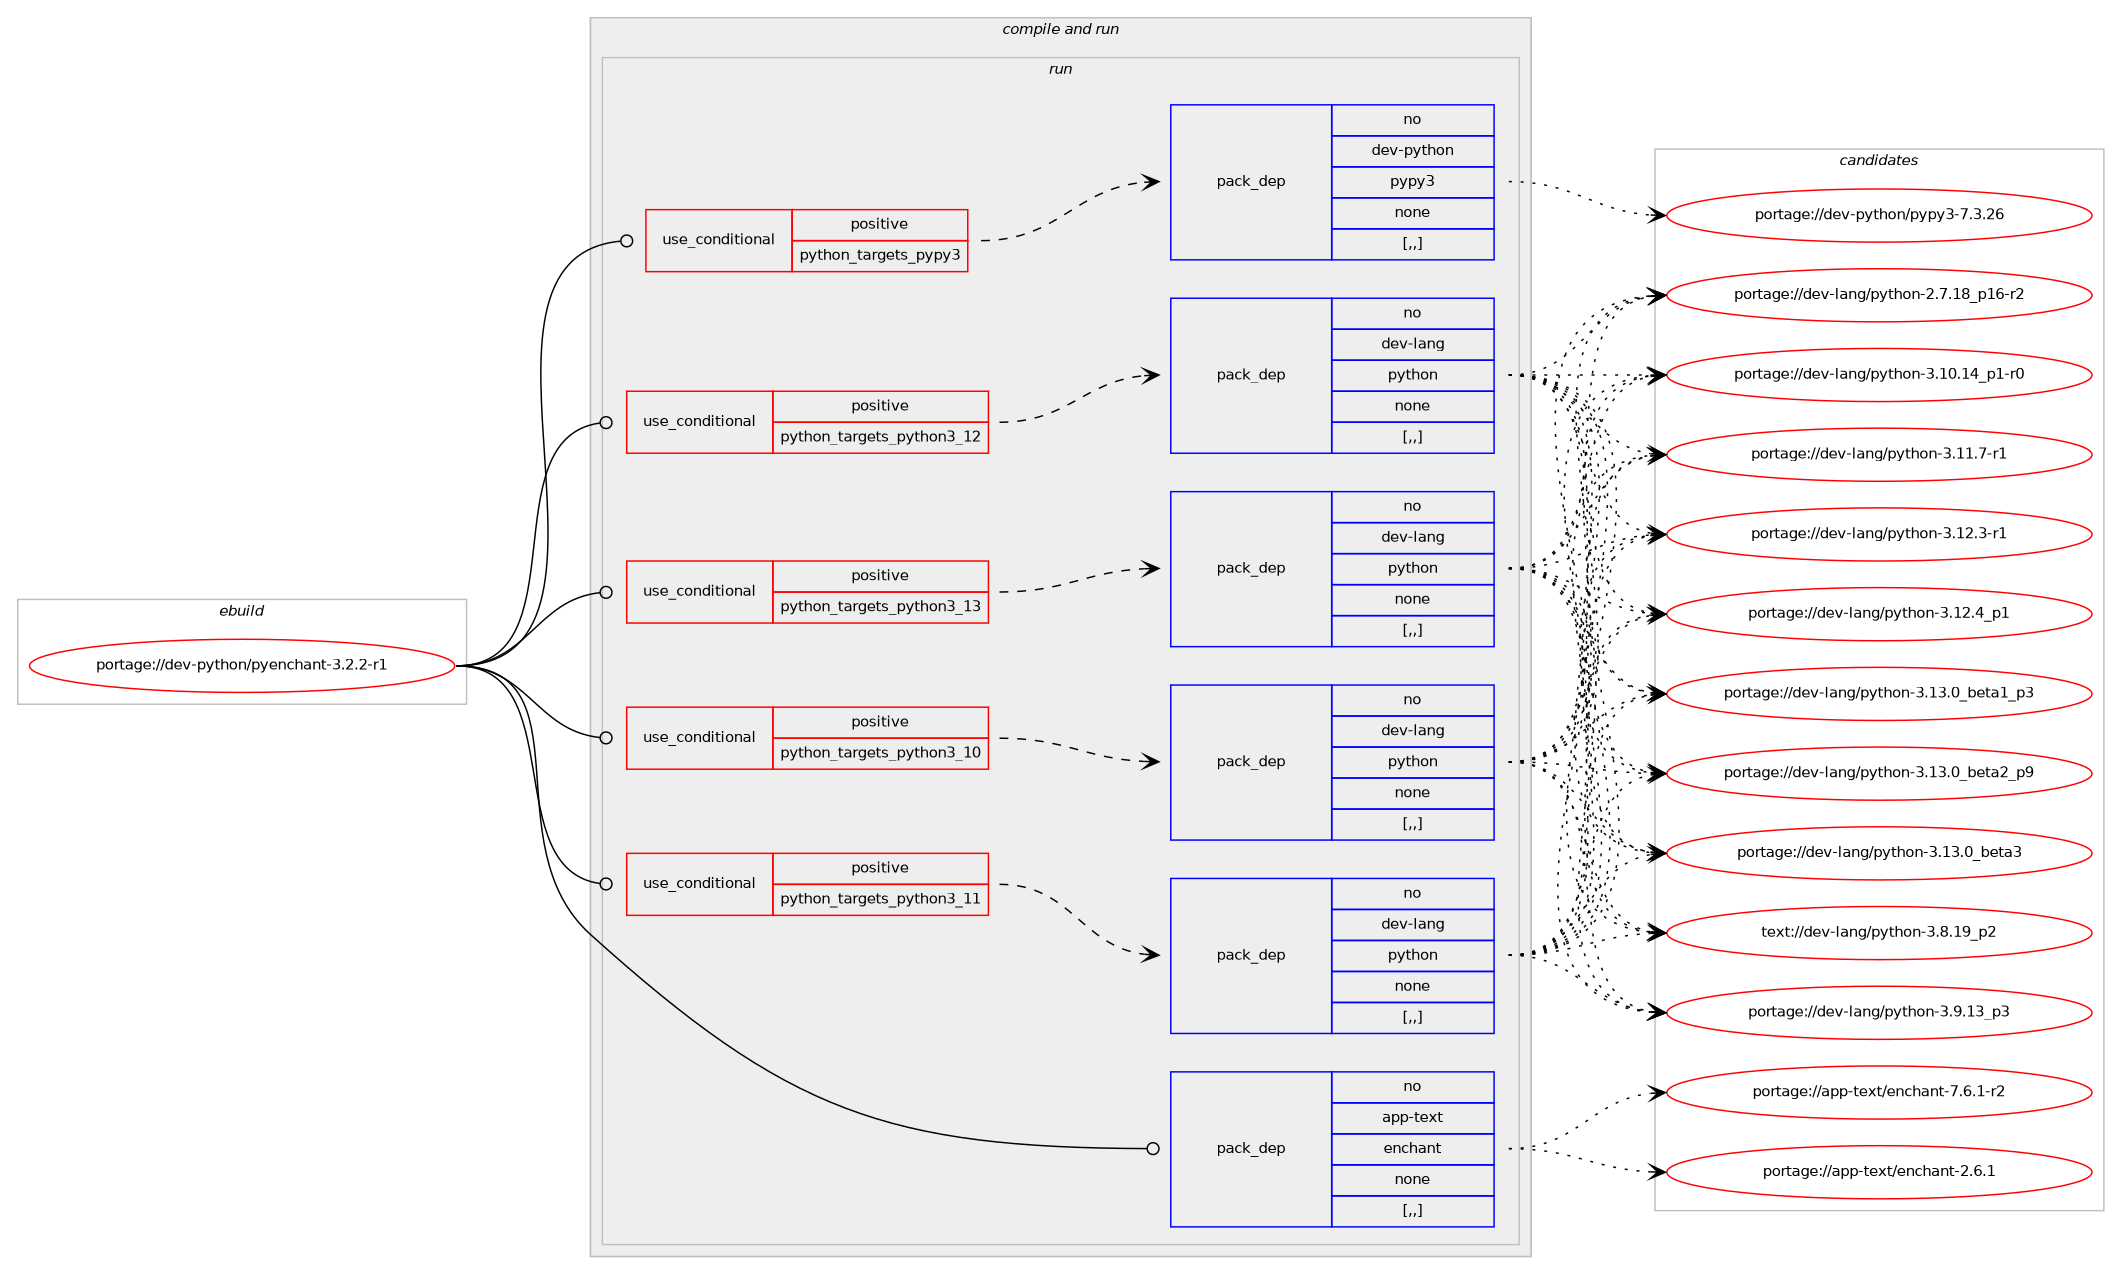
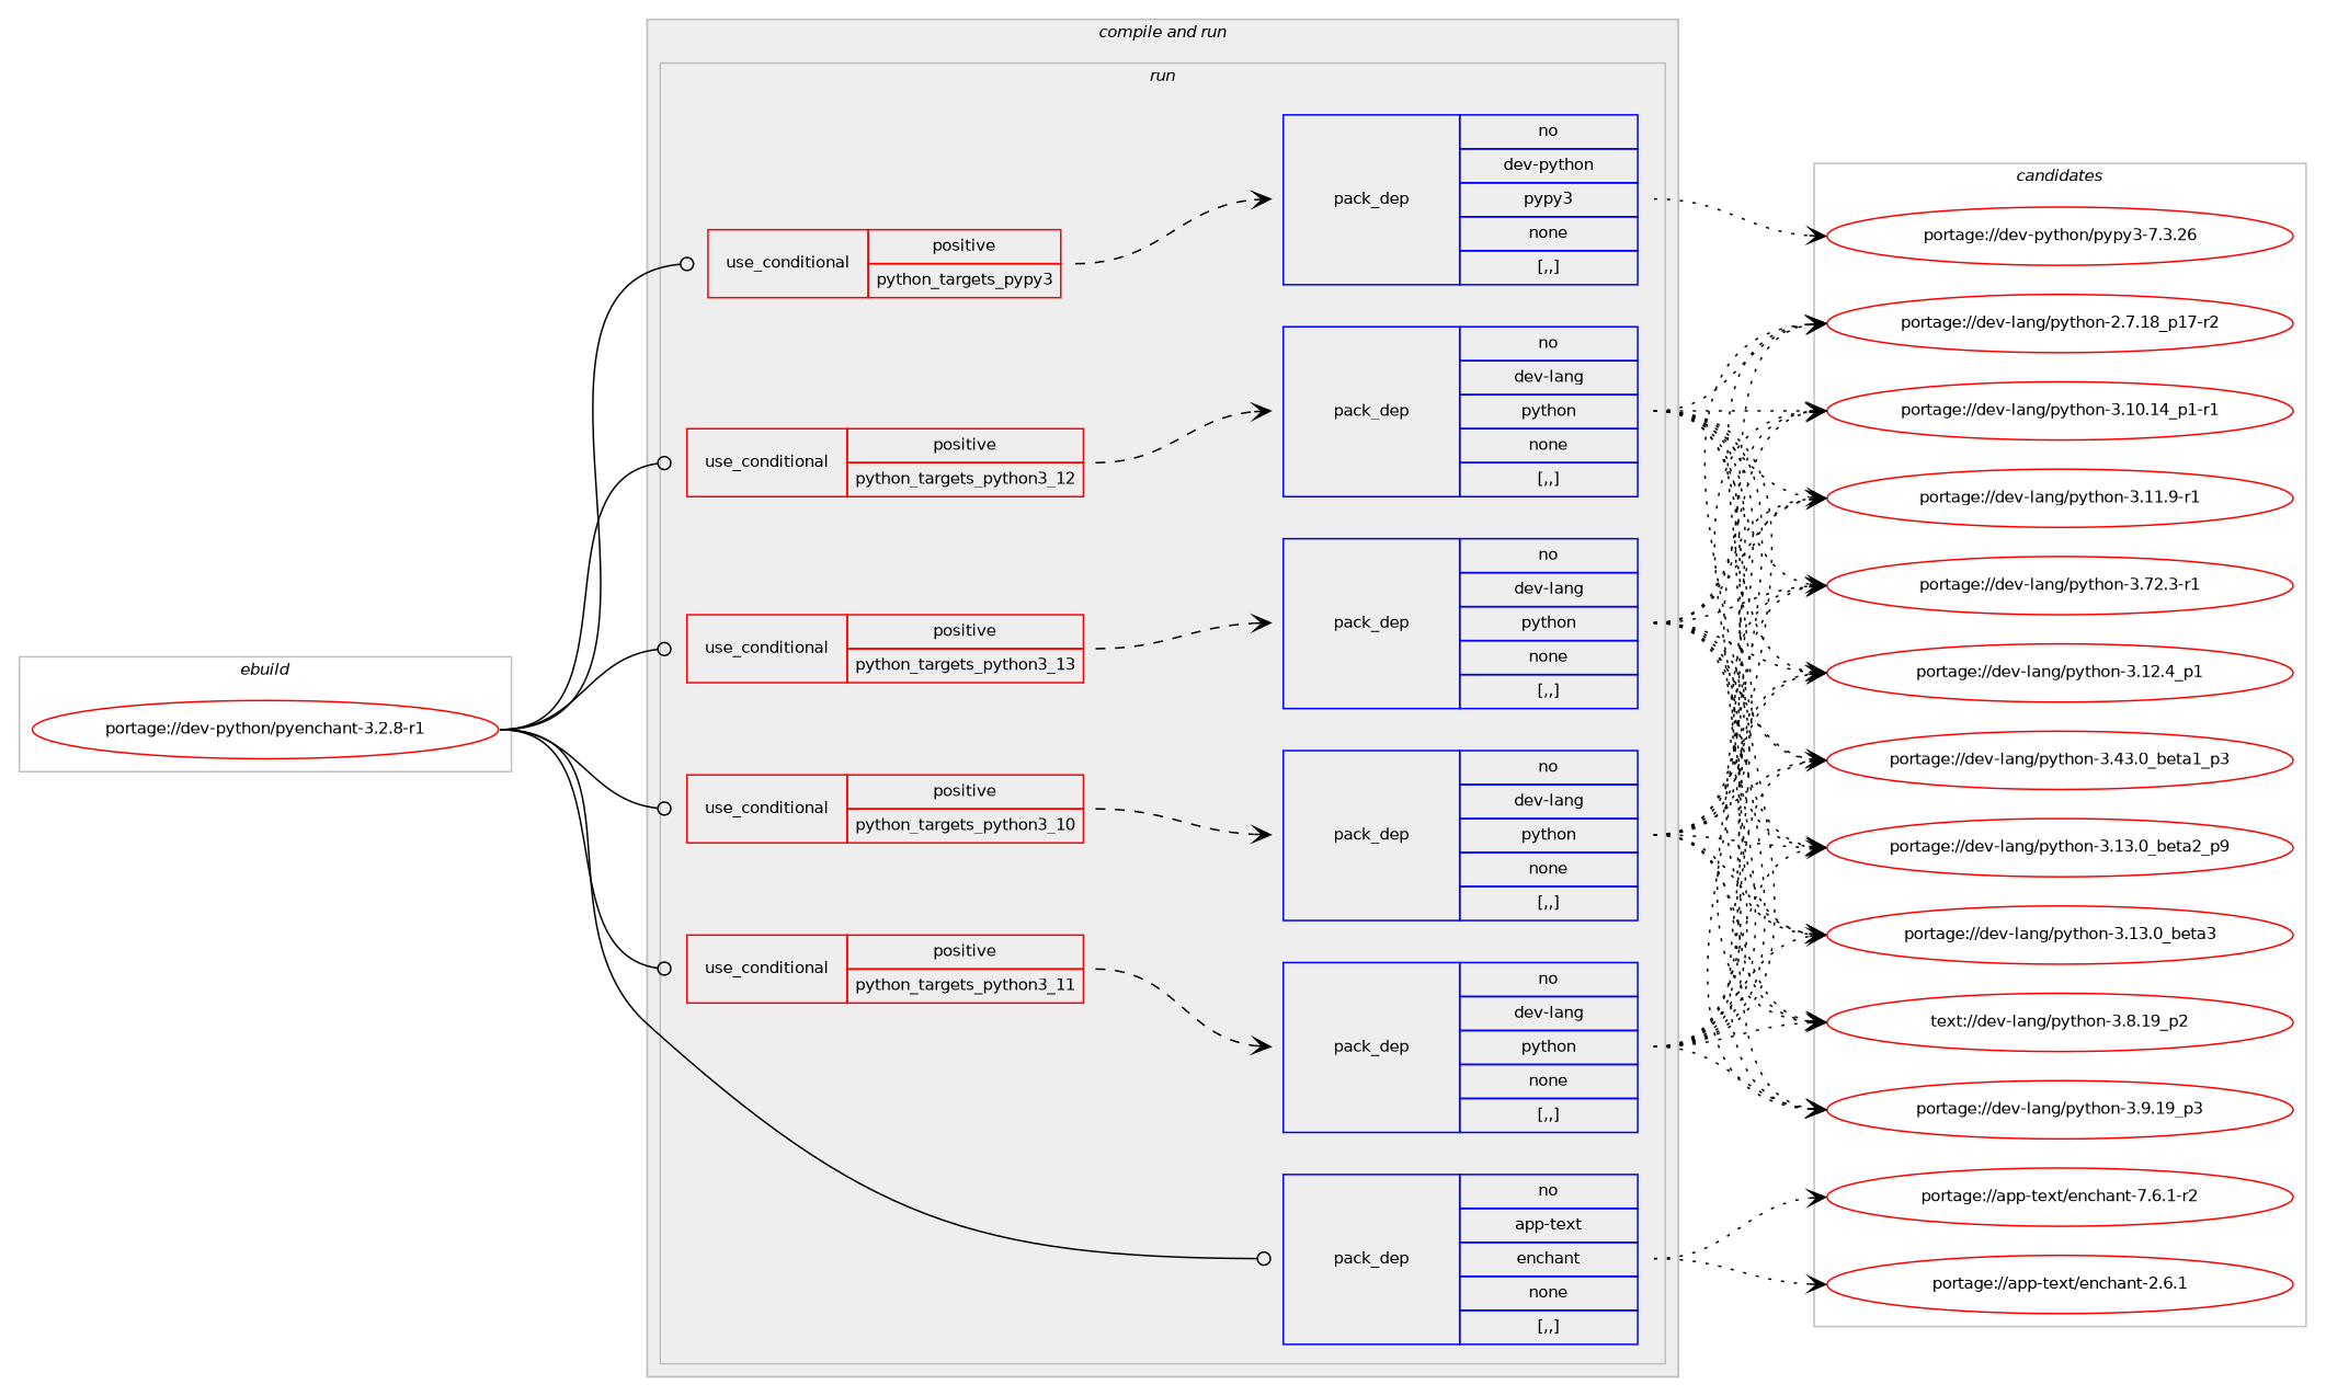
  digraph {
    compound=true
    concentrate=true
    fontname=Helvetica
    fontsize=10
    newrank=true
    rankdir=LR
    ranksep=1.5
    node [color=red fontname=Helvetica fontsize=10]
    edge [arrowhead=vee headport=w style=dotted tailport=e weight=100]
-   n1 [label="portage://dev-python/pyenchant-3.2.2-r1" width=4]
+   n1 [label="portage://dev-python/pyenchant-3.2.8-r1" width=4]
    n2 [color=blue label=<<TABLE BORDER="0" CELLBORDER="1" CELLSPACING="0" CELLPADDING="4" WIDTH="220"><TR><TD ROWSPAN="6" CELLPADDING="30">pack_dep</TD></TR><TR><TD WIDTH="110">no</TD></TR><TR><TD>dev-python</TD></TR><TR><TD>pypy3</TD></TR><TR><TD>none</TD></TR><TR><TD>[,,]</TD></TR></TABLE>> shape=none]
    n3 [label=<<TABLE BORDER="0" CELLBORDER="1" CELLSPACING="0" CELLPADDING="4"><TR><TD ROWSPAN="3" CELLPADDING="10">use_conditional</TD></TR><TR><TD>positive</TD></TR><TR><TD>python_targets_pypy3</TD></TR></TABLE>> shape=none]
    n4 [color=blue label=<<TABLE BORDER="0" CELLBORDER="1" CELLSPACING="0" CELLPADDING="4" WIDTH="220"><TR><TD ROWSPAN="6" CELLPADDING="30">pack_dep</TD></TR><TR><TD WIDTH="110">no</TD></TR><TR><TD>dev-lang</TD></TR><TR><TD>python</TD></TR><TR><TD>none</TD></TR><TR><TD>[,,]</TD></TR></TABLE>> shape=none]
    n5 [label=<<TABLE BORDER="0" CELLBORDER="1" CELLSPACING="0" CELLPADDING="4"><TR><TD ROWSPAN="3" CELLPADDING="10">use_conditional</TD></TR><TR><TD>positive</TD></TR><TR><TD>python_targets_python3_10</TD></TR></TABLE>> shape=none]
    n6 [color=blue label=<<TABLE BORDER="0" CELLBORDER="1" CELLSPACING="0" CELLPADDING="4" WIDTH="220"><TR><TD ROWSPAN="6" CELLPADDING="30">pack_dep</TD></TR><TR><TD WIDTH="110">no</TD></TR><TR><TD>dev-lang</TD></TR><TR><TD>python</TD></TR><TR><TD>none</TD></TR><TR><TD>[,,]</TD></TR></TABLE>> shape=none]
    n7 [label=<<TABLE BORDER="0" CELLBORDER="1" CELLSPACING="0" CELLPADDING="4"><TR><TD ROWSPAN="3" CELLPADDING="10">use_conditional</TD></TR><TR><TD>positive</TD></TR><TR><TD>python_targets_python3_11</TD></TR></TABLE>> shape=none]
    n8 [color=blue label=<<TABLE BORDER="0" CELLBORDER="1" CELLSPACING="0" CELLPADDING="4" WIDTH="220"><TR><TD ROWSPAN="6" CELLPADDING="30">pack_dep</TD></TR><TR><TD WIDTH="110">no</TD></TR><TR><TD>dev-lang</TD></TR><TR><TD>python</TD></TR><TR><TD>none</TD></TR><TR><TD>[,,]</TD></TR></TABLE>> shape=none]
    n9 [label=<<TABLE BORDER="0" CELLBORDER="1" CELLSPACING="0" CELLPADDING="4"><TR><TD ROWSPAN="3" CELLPADDING="10">use_conditional</TD></TR><TR><TD>positive</TD></TR><TR><TD>python_targets_python3_12</TD></TR></TABLE>> shape=none]
    n10 [color=blue label=<<TABLE BORDER="0" CELLBORDER="1" CELLSPACING="0" CELLPADDING="4" WIDTH="220"><TR><TD ROWSPAN="6" CELLPADDING="30">pack_dep</TD></TR><TR><TD WIDTH="110">no</TD></TR><TR><TD>dev-lang</TD></TR><TR><TD>python</TD></TR><TR><TD>none</TD></TR><TR><TD>[,,]</TD></TR></TABLE>> shape=none]
    n11 [label=<<TABLE BORDER="0" CELLBORDER="1" CELLSPACING="0" CELLPADDING="4"><TR><TD ROWSPAN="3" CELLPADDING="10">use_conditional</TD></TR><TR><TD>positive</TD></TR><TR><TD>python_targets_python3_13</TD></TR></TABLE>> shape=none]
    n12 [color=blue label=<<TABLE BORDER="0" CELLBORDER="1" CELLSPACING="0" CELLPADDING="4" WIDTH="220"><TR><TD ROWSPAN="6" CELLPADDING="30">pack_dep</TD></TR><TR><TD WIDTH="110">no</TD></TR><TR><TD>app-text</TD></TR><TR><TD>enchant</TD></TR><TR><TD>none</TD></TR><TR><TD>[,,]</TD></TR></TABLE>> shape=none]
    n13 [label="portage://dev-python/pypy3-7.3.26" width=4]
-   n14 [label="portage://dev-lang/python-2.7.18_p16-r2" width=4]
-   n15 [label="portage://dev-lang/python-3.10.14_p1-r0" width=4]
-   n16 [label="portage://dev-lang/python-3.11.7-r1" width=4]
-   n17 [label="portage://dev-lang/python-3.12.3-r1" width=4]
+   n14 [label="portage://dev-lang/python-2.7.18_p17-r2" width=4]
+   n15 [label="portage://dev-lang/python-3.10.14_p1-r1" width=4]
+   n16 [label="portage://dev-lang/python-3.11.9-r1" width=4]
+   n17 [label="portage://dev-lang/python-3.72.3-r1" width=4]
    n18 [label="portage://dev-lang/python-3.12.4_p1" width=4]
-   n19 [label="portage://dev-lang/python-3.13.0_beta1_p3" width=4]
+   n19 [label="portage://dev-lang/python-3.43.0_beta1_p3" width=4]
    n20 [label="portage://dev-lang/python-3.13.0_beta2_p9" width=4]
    n21 [label="portage://dev-lang/python-3.13.0_beta3" width=4]
    n22 [label="text://dev-lang/python-3.8.19_p2" width=4]
-   n23 [label="portage://dev-lang/python-3.9.13_p3" width=4]
+   n23 [label="portage://dev-lang/python-3.9.19_p3" width=4]
    n24 [label="portage://app-text/enchant-7.6.1-r2" width=4]
    n25 [label="portage://app-text/enchant-2.6.1" width=4]
    subgraph cluster_1 {
      color=gray
      label=<<i>ebuild</i>>
      rank=same
      n1
    }
    subgraph cluster_2 {
      color=gray
      label=<<i>dependencies</i>>
      subgraph cluster_3 {
        color=gray
        fillcolor="#eeeeee"
        label=<<i>compile</i>>
        style=filled
      }
      subgraph cluster_4 {
        color=gray
        fillcolor="#eeeeee"
        label=<<i>compile and run</i>>
        style=filled
      }
      subgraph cluster_5 {
        color=gray
        fillcolor="#eeeeee"
        label=<<i>run</i>>
        style=filled
        subgraph sub_6 {
          color=gray
          fillcolor="#eeeeee"
          label=<<i>run</i>>
          style=filled
          n3
          subgraph sub_7 {
            color=gray
            fillcolor="#eeeeee"
            label=<<i>run</i>>
            style=filled
            n2
          }
        }
        subgraph sub_8 {
          color=gray
          fillcolor="#eeeeee"
          label=<<i>run</i>>
          style=filled
          n5
          subgraph sub_9 {
            color=gray
            fillcolor="#eeeeee"
            label=<<i>run</i>>
            style=filled
            n4
          }
        }
        subgraph sub_10 {
          color=gray
          fillcolor="#eeeeee"
          label=<<i>run</i>>
          style=filled
          n7
          subgraph sub_11 {
            color=gray
            fillcolor="#eeeeee"
            label=<<i>run</i>>
            style=filled
            n6
          }
        }
        subgraph sub_12 {
          color=gray
          fillcolor="#eeeeee"
          label=<<i>run</i>>
          style=filled
          n9
          subgraph sub_13 {
            color=gray
            fillcolor="#eeeeee"
            label=<<i>run</i>>
            style=filled
            n8
          }
        }
        subgraph sub_14 {
          color=gray
          fillcolor="#eeeeee"
          label=<<i>run</i>>
          style=filled
          n11
          subgraph sub_15 {
            color=gray
            fillcolor="#eeeeee"
            label=<<i>run</i>>
            style=filled
            n10
          }
        }
        subgraph sub_16 {
          color=gray
          fillcolor="#eeeeee"
          label=<<i>run</i>>
          style=filled
          n12
        }
      }
    }
    subgraph cluster_17 {
      color=gray
      label=<<i>candidates</i>>
      rank=same
      subgraph sub_18 {
        color=black
        label=<<i>candidates</i>>
        nodesep=1
        rank=same
        n13
      }
      subgraph sub_19 {
        color=black
        label=<<i>candidates</i>>
        nodesep=1
        rank=same
        n14
        n15
        n16
        n17
        n18
        n19
        n20
        n21
        n22
        n23
      }
      subgraph sub_20 {
        color=black
        label=<<i>candidates</i>>
        nodesep=1
        rank=same
        n14
        n15
        n16
        n17
        n18
        n19
        n20
        n21
        n22
        n23
      }
      subgraph sub_21 {
        color=black
        label=<<i>candidates</i>>
        nodesep=1
        rank=same
        n14
        n15
        n16
        n17
        n18
        n19
        n20
        n21
        n22
        n23
      }
      subgraph sub_22 {
        color=black
        label=<<i>candidates</i>>
        nodesep=1
        rank=same
        n14
        n15
        n16
        n17
        n18
        n19
        n20
        n21
        n22
        n23
      }
      subgraph sub_23 {
        color=black
        label=<<i>candidates</i>>
        nodesep=1
        rank=same
        n24
        n25
      }
    }
    n1 -> n3 [arrowhead=odot style=solid weight=20]
    n1 -> n5 [arrowhead=odot style=solid weight=20]
    n1 -> n7 [arrowhead=odot style=solid weight=20]
    n1 -> n9 [arrowhead=odot style=solid weight=20]
    n1 -> n11 [arrowhead=odot style=solid weight=20]
    n1 -> n12 [arrowhead=odot style=solid weight=20]
    n2 -> n13
    n3 -> n2 [style=dashed weight=20]
    n4 -> n14
    n4 -> n15
    n4 -> n16
    n4 -> n17
    n4 -> n18
    n4 -> n19
    n4 -> n20
    n4 -> n21
    n4 -> n22
    n4 -> n23
    n5 -> n4 [style=dashed weight=20]
    n6 -> n14
    n6 -> n15
    n6 -> n16
    n6 -> n17
    n6 -> n18
    n6 -> n19
    n6 -> n20
    n6 -> n21
    n6 -> n22
    n6 -> n23
    n7 -> n6 [style=dashed weight=20]
    n8 -> n14
    n8 -> n15
    n8 -> n16
    n8 -> n17
    n8 -> n18
    n8 -> n19
    n8 -> n20
    n8 -> n21
    n8 -> n22
    n8 -> n23
    n9 -> n8 [style=dashed weight=20]
    n10 -> n14
    n10 -> n15
    n10 -> n16
    n10 -> n17
    n10 -> n18
    n10 -> n19
    n10 -> n20
    n10 -> n21
    n10 -> n22
    n10 -> n23
    n11 -> n10 [style=dashed weight=20]
    n12 -> n24
    n12 -> n25
  }
